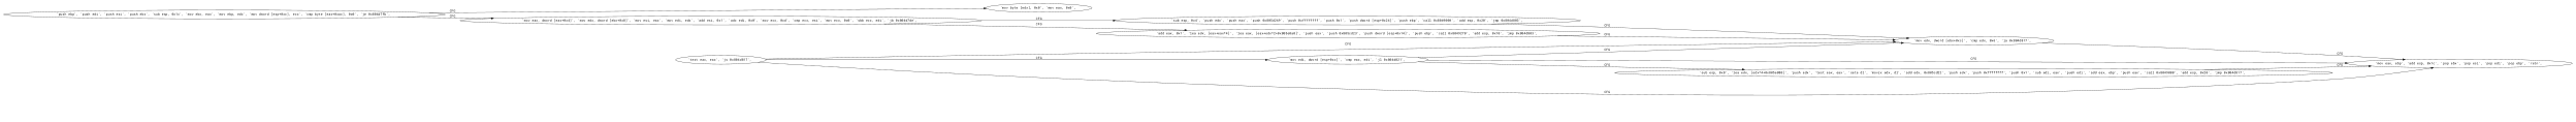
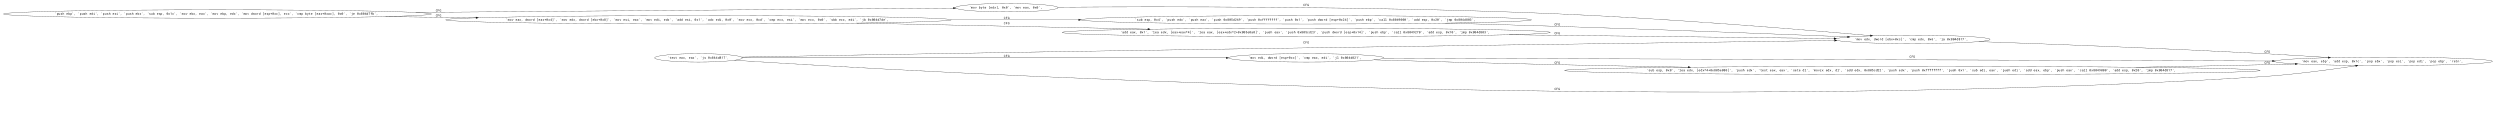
  digraph {
    fontname="Roboto Mono"
    rankdir=LR
    node [fontname="Roboto Mono"]
    edge [fontname="Roboto Mono"]
    n1 [label="'push ebp', 'push edi', 'push esi', 'push ebx', 'sub esp, 0x1c', 'mov ebx, eax', 'mov ebp, edx', 'mov dword [esp+0xc], ecx', 'cmp byte [eax+0xac], 0x0', 'je 0x804d7fb', "]
    n2 [label="'mov byte [edx], 0x0', 'mov eax, 0x0', "]
    n3 [label="'mov eax, dword [eax+0x4]', 'mov edx, dword [ebx+0x8]', 'mov esi, eax', 'mov edi, edx', 'add esi, 0x1', 'adc edi, 0x0', 'mov ecx, 0xd', 'cmp ecx, esi', 'mov ecx, 0x0', 'sbb ecx, edi', 'jb 0x804d7de', "]
    n4 [label="'mov edx, dword [ebx+0xc]', 'cmp edx, 0x6', 'ja 0x804d817', "]
    n5 [label="'sub esp, 0x4', 'push edx', 'push eax', 'push 0x805d269', 'push 0xffffffff', 'push 0x1', 'push dword [esp+0x24]', 'push ebp', 'call 0x8049000', 'add esp, 0x20', 'jmp 0x804d803', "]
    n6 [label="'add eax, 0x1', 'lea edx, [eax+eax*4]', 'lea eax, [eax+edx*2+0x805e0a0]', 'push eax', 'push 0x805cd23', 'push dword [esp+0x14]', 'push ebp', 'call 0x8049270', 'add esp, 0x10', 'jmp 0x804d803', "]
    n7 [label="'mov eax, ebp', 'add esp, 0x1c', 'pop ebx', 'pop esi', 'pop edi', 'pop ebp', 'retn', "]
-   n8 [label="'test eax, eax', 'js 0x804d817', "]
+   n8 [label="'test eax, eax', 'js 0x864d817',"]
    n9 [label="'mov edi, dword [esp+0xc]', 'cmp eax, edi', 'jl 0x804d821', "]
    n10 [label="'sub esp, 0x8', 'lea edx, [edx*4+0x805e080]', 'push edx', 'test eax, eax', 'sete dl', 'movzx edx, dl', 'add edx, 0x805cd22', 'push edx', 'push 0xffffffff', 'push 0x1', 'sub edi, eax', 'push edi', 'add eax, ebp', 'push eax', 'call 0x8049000', 'add esp, 0x20', 'jmp 0x804d817', "]
    n1 -> n2 [label=CFG]
    n1 -> n3 [label=CFG]
-   n9 -> n4 [label=CFG]
+   n2 -> n4 [label=CFG]
    n3 -> n5 [label=CFG]
    n3 -> n6 [label=CFG]
    n4 -> n7 [label=CFG]
    n5 -> n4 [label=CFG]
    n6 -> n4 [label=CFG]
    n8 -> n4 [label=CFG]
    n8 -> n7 [label=CFG]
    n8 -> n9 [label=CFG]
    n9 -> n7 [label=CFG]
    n9 -> n10 [label=CFG]
    n10 -> n7 [label=CFG]
  }
